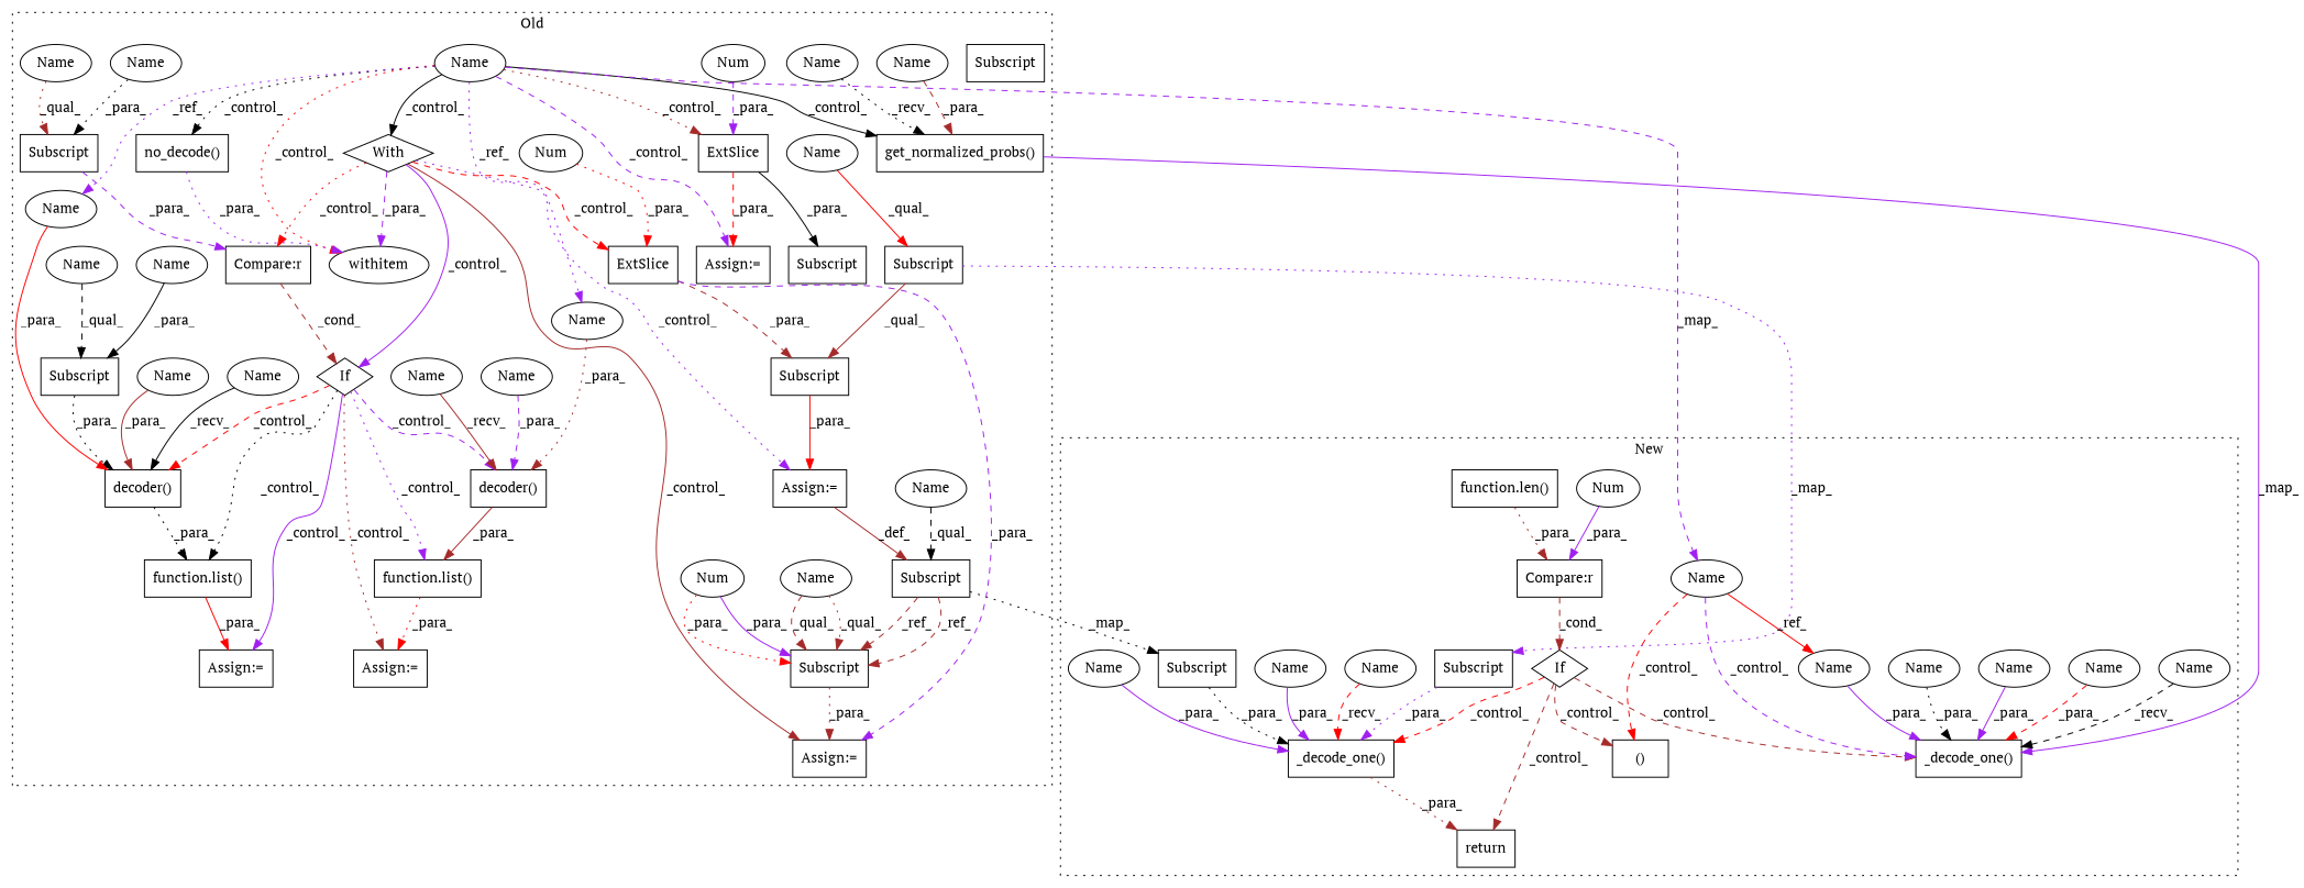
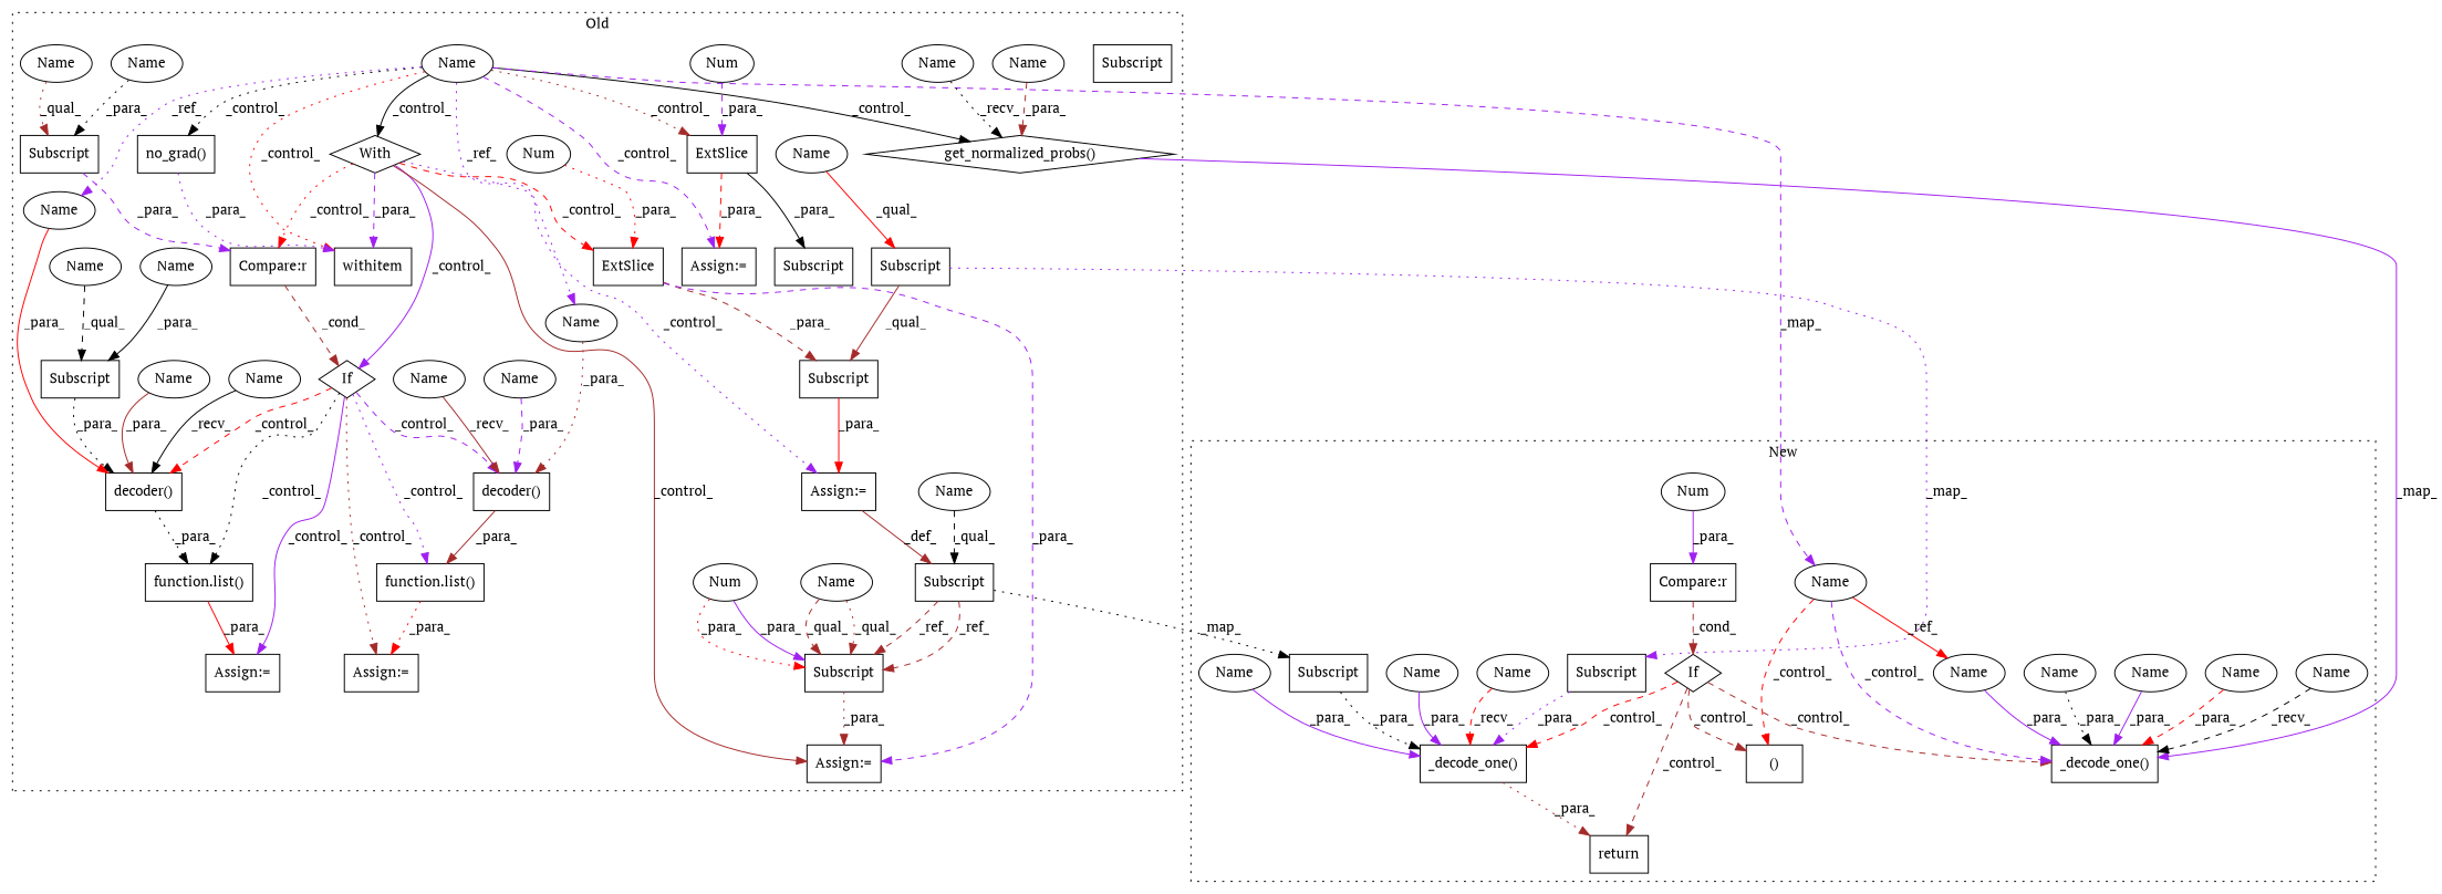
  digraph {
    fontname="PT Serif"
    node [a=87 fontname="PT Serif" l=11 s="22936,0" shape=box]
    edge [color=purple fontname="PT Serif" style=dotted]
    n1 [a=63 l="24,0" label=Subscript]
    n2 [a=63 l="14,0" label=Subscript]
    n3 [a=63 l="14,0" label=Subscript s="22984,0"]
    n4 [a=63 l="14,0" label=Subscript s="22919,0"]
-   n5 [a=75 l="27,18" label="get_normalized_probs()" s="23020,23058"]
+   n5 [a=75 l="27,18" label="get_normalized_probs()" s="23020,23058" shape=diamond]
    n6 [label=Name s=22565 shape=ellipse]
    n7 [a=96 l=3 label=If s=22662 shape=diamond]
    n8 [a=75 l="14,1" label="decoder()" s="22743,22803"]
    n9 [a=63 l="25,0" label=Subscript s="22778,0"]
    n10 [a=39 l="5,28" label=With s="22624,22634" shape=diamond]
    n11 [a=63 l="25,0" label=Subscript s="22665,0"]
    n12 [a=75 l="14,1" label="decoder()" s="22867,22900"]
    n13 [a=40 l=37 label="Compare:r" s=22665]
-   n14 [a=49 l=5 label=withitem s=22629 shape=ellipse]
+   n14 [a=49 l=5 label=withitem s=22629]
    n15 [a=85 l=4 label=ExtSlice s=23262]
    n16 [a=63 l="14,0" label=Subscript s="23262,0"]
    n17 [a=85 label=ExtSlice s=22936]
    n18 [a=75 l="5,1" label="function.list()" s="22738,22804"]
-   n19 [a=75 l=15 label="no_decode()" s=22629]
+   n19 [a=75 l=15 label="no_grad()" s=22629]
    n20 [a=75 l="5,1" label="function.list()" s="22862,22901"]
    n21 [a=76 l=2 label=Num s=22954 shape=ellipse]
    n22 [a=76 l=1 label=Num s=22996 shape=ellipse]
    n23 [a=76 l=2 label=Num s=23270 shape=ellipse]
    n24 [a=68 l=3 label="Assign:=" s=22859]
    n25 [a=68 l=3 label="Assign:=" s=23259]
    n26 [a=68 l=3 label="Assign:=" s=22933]
    n27 [a=68 l=3 label="Assign:=" s=22735]
    n28 [a=68 l=3 label="Assign:=" s=22981]
    n29 [a=63 l="14,0" label=Subscript s="22984,0"]
    n30 [label=Name s=22765 shape=ellipse]
    n31 [label=Name s=22889 shape=ellipse]
    n32 [l=6 label=Name s=22881 shape=ellipse]
    n33 [l=6 label=Name s=22757 shape=ellipse]
    n34 [l=5 label=Name s=22684 shape=ellipse]
    n35 [l=5 label=Name s=23020 shape=ellipse]
    n36 [l=5 label=Name s=22867 shape=ellipse]
    n37 [l=5 label=Name s=22797 shape=ellipse]
    n38 [l=5 label=Name s=22743 shape=ellipse]
    n39 [label=Name s=22936 shape=ellipse]
    n40 [label=Name s=23047 shape=ellipse]
    n41 [label=Name s=22984 shape=ellipse]
    n42 [label=Name s=22919 shape=ellipse]
    n43 [l=18 label=Name s=22778 shape=ellipse]
    n44 [l=18 label=Name s=22665 shape=ellipse]
    n45 [a=75 l="17,17" label="_decode_one()" s="22549,22625"]
    n46 [a=63 l="15,0" label=Subscript s="22590,0"]
    n47 [a=96 l=3 label=If s=22504 shape=diamond]
    n48 [a=63 l="14,0" label=Subscript s="22574,0"]
    n49 [a=75 l="17,18" label="_decode_one()" s="22785,22848"]
    n50 [label=Name s=22712 shape=ellipse]
    n51 [a=54 l=6 label="()" s=22776]
    n52 [a=40 l=21 label="Compare:r" s=22507]
    n53 [a=76 l=1 label=Num s=22527 shape=ellipse]
    n54 [a=93 l=7 label=return s=22542]
-   n55 [a=75 l="4,1" label="function.len()" s="22507,22522"]
    n56 [label=Name s=22817 shape=ellipse]
    n57 [l=18 label=Name s=22830 shape=ellipse]
    n58 [l=18 label=Name s=22607 shape=ellipse]
    n59 [l=4 label=Name s=22549 shape=ellipse]
    n60 [l=4 label=Name s=22785 shape=ellipse]
    n61 [l=6 label=Name s=22566 shape=ellipse]
    n62 [l=6 label=Name s=22802 shape=ellipse]
    n63 [l=5 label=Name s=22810 shape=ellipse]
    subgraph cluster_1 {
      label=Old
      style=dotted
      n1
      n2
      n3
      n4
      n5
      n6
      n7
      n8
      n9
      n10
      n11
      n12
      n13
      n14
      n15
      n16
      n17
      n18
      n19
      n20
      n21
      n22
      n23
      n24
      n25
      n26
      n27
      n28
      n29
      n30
      n31
      n32
      n33
      n34
      n35
      n36
      n37
      n38
      n39
      n40
      n41
      n42
      n43
      n44
    }
    subgraph cluster_2 {
      label=New
      style=dotted
      n45
      n46
      n47
      n48
      n49
      n50
      n51
      n52
      n53
      n54
-     n55
      n56
      n57
      n58
      n59
      n60
      n61
      n62
      n63
    }
    n1 -> n26 [color=red label=_para_ style=solid]
    n2 -> n1 [color=brown label=_qual_ style=solid]
    n2 -> n46 [label=_map_]
    n4 -> n29 [color=brown label=_ref_ style=dashed]
    n4 -> n29 [color=brown label=_ref_ style=dashed]
    n4 -> n48 [color=black label=_map_]
    n5 -> n49 [label=_map_ style=solid]
    n6 -> n5 [color=black label=_control_ style=solid]
    n6 -> n10 [color=black label=_control_ style=solid]
    n6 -> n14 [color=red label=_control_]
    n6 -> n15 [color=brown label=_control_]
    n6 -> n19 [color=black label=_control_]
    n6 -> n25 [label=_control_ style=dashed]
    n6 -> n30 [label=_ref_]
    n6 -> n31 [label=_ref_]
    n6 -> n50 [label=_map_ style=dashed]
    n7 -> n8 [color=red label=_control_ style=dashed]
    n7 -> n12 [label=_control_ style=dashed]
    n7 -> n18 [color=black label=_control_]
    n7 -> n20 [label=_control_]
    n7 -> n24 [color=brown label=_control_]
    n7 -> n27 [label=_control_ style=solid]
    n8 -> n18 [color=black label=_para_]
    n9 -> n8 [color=black label=_para_]
    n10 -> n7 [label=_control_ style=solid]
    n10 -> n13 [color=red label=_control_]
    n10 -> n14 [label=_para_ style=dashed]
    n10 -> n17 [color=red label=_control_ style=dashed]
    n10 -> n26 [label=_control_]
    n10 -> n28 [color=brown label=_control_ style=solid]
    n11 -> n13 [label=_para_ style=dashed]
    n12 -> n20 [color=brown label=_para_ style=solid]
    n13 -> n7 [color=brown label=_cond_ style=dashed]
    n15 -> n16 [color=black label=_para_ style=solid]
    n15 -> n25 [color=red label=_para_ style=dashed]
    n17 -> n1 [color=brown label=_para_ style=dashed]
    n17 -> n28 [label=_para_ style=dashed]
    n18 -> n27 [color=red label=_para_ style=solid]
    n19 -> n14 [label=_para_]
    n20 -> n24 [color=red label=_para_]
    n21 -> n17 [color=red label=_para_]
    n22 -> n29 [label=_para_ style=solid]
    n22 -> n29 [color=red label=_para_]
    n23 -> n15 [label=_para_ style=dashed]
    n26 -> n4 [color=brown label=_def_ style=solid]
    n29 -> n28 [color=brown label=_para_]
    n30 -> n8 [color=red label=_para_ style=solid]
    n31 -> n12 [color=brown label=_para_]
    n32 -> n12 [label=_para_ style=dashed]
    n33 -> n8 [color=brown label=_para_ style=solid]
    n34 -> n11 [color=black label=_para_]
    n35 -> n5 [color=black label=_recv_]
    n36 -> n12 [color=brown label=_recv_ style=solid]
    n37 -> n9 [color=black label=_para_ style=solid]
    n38 -> n8 [color=black label=_recv_ style=solid]
    n39 -> n2 [color=red label=_qual_ style=solid]
    n40 -> n5 [color=brown label=_para_ style=dashed]
    n41 -> n29 [color=brown label=_qual_]
    n41 -> n29 [color=brown label=_qual_ style=dashed]
    n42 -> n4 [color=black label=_qual_ style=dashed]
    n43 -> n9 [color=black label=_qual_ style=dashed]
    n44 -> n11 [color=brown label=_qual_]
    n45 -> n54 [color=brown label=_para_]
    n46 -> n45 [label=_para_]
    n47 -> n45 [color=red label=_control_ style=dashed]
    n47 -> n49 [color=brown label=_control_ style=dashed]
    n47 -> n51 [color=brown label=_control_ style=dashed]
    n47 -> n54 [color=brown label=_control_ style=dashed]
    n48 -> n45 [color=black label=_para_]
    n50 -> n49 [label=_control_ style=dashed]
    n50 -> n51 [color=red label=_control_ style=dashed]
    n50 -> n56 [color=red label=_ref_ style=solid]
    n52 -> n47 [color=brown label=_cond_ style=dashed]
    n53 -> n52 [label=_para_ style=solid]
-   n55 -> n52 [color=brown label=_para_]
    n56 -> n49 [label=_para_ style=solid]
    n57 -> n49 [color=black label=_para_]
    n58 -> n45 [label=_para_ style=solid]
    n59 -> n45 [color=red label=_recv_ style=dashed]
    n60 -> n49 [color=black label=_recv_ style=dashed]
    n61 -> n45 [label=_para_ style=solid]
    n62 -> n49 [color=red label=_para_ style=dashed]
    n63 -> n49 [label=_para_ style=solid]
  }
